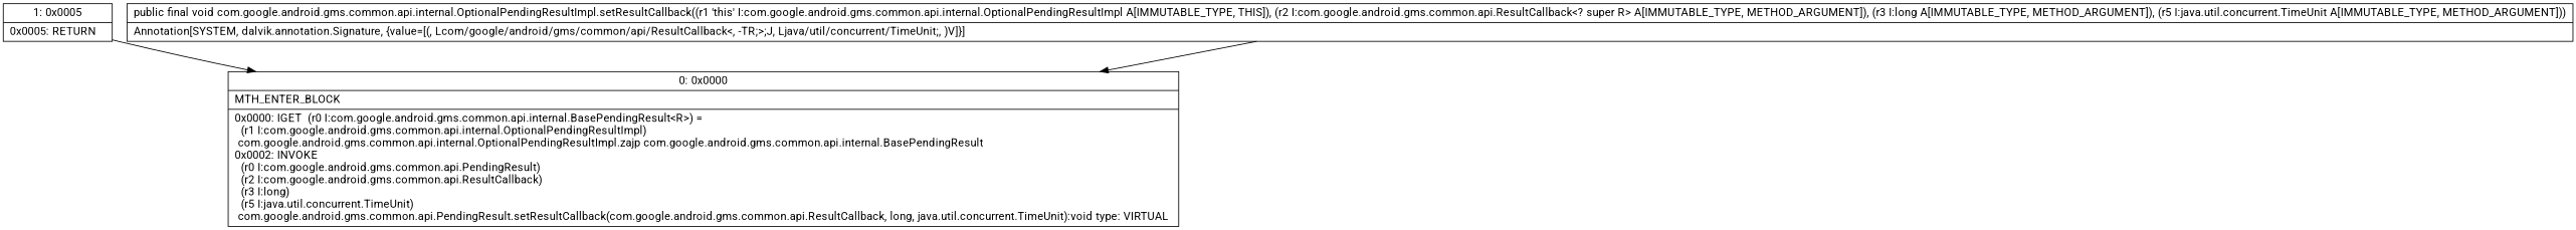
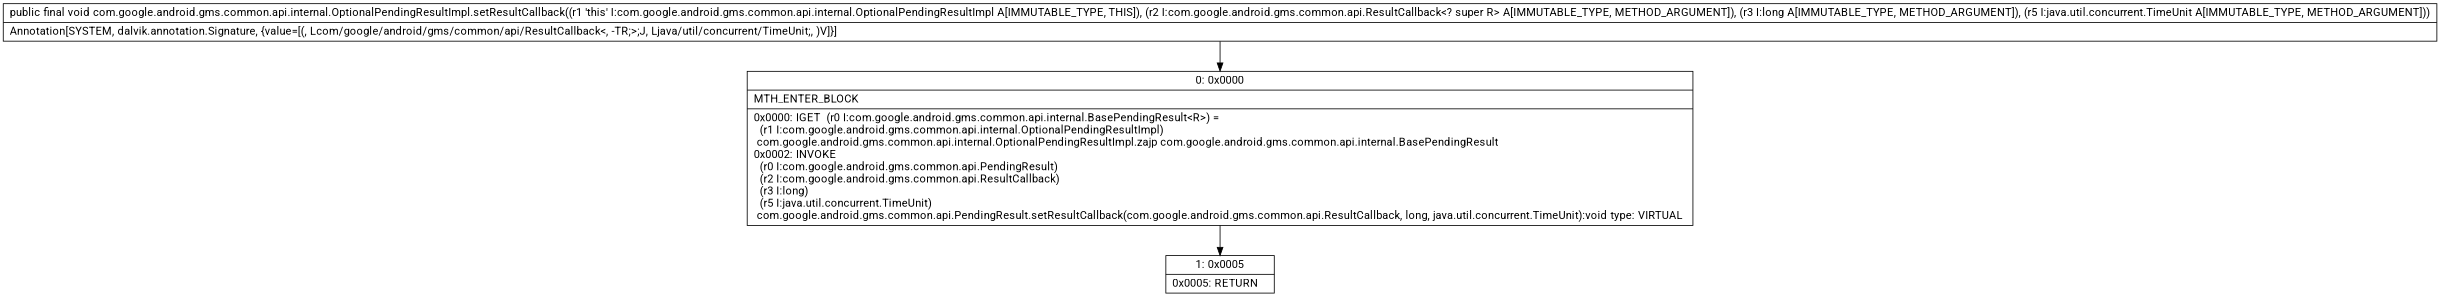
  digraph {
    fontname=Roboto
    node [shape=record fontname=Roboto]
    edge [fontname=Roboto]
    n1 [label="{0\:\ 0x0000|MTH_ENTER_BLOCK\l|0x0000: IGET  (r0 I:com.google.android.gms.common.api.internal.BasePendingResult\<R\>) = \l  (r1 I:com.google.android.gms.common.api.internal.OptionalPendingResultImpl)\l com.google.android.gms.common.api.internal.OptionalPendingResultImpl.zajp com.google.android.gms.common.api.internal.BasePendingResult \l0x0002: INVOKE  \l  (r0 I:com.google.android.gms.common.api.PendingResult)\l  (r2 I:com.google.android.gms.common.api.ResultCallback)\l  (r3 I:long)\l  (r5 I:java.util.concurrent.TimeUnit)\l com.google.android.gms.common.api.PendingResult.setResultCallback(com.google.android.gms.common.api.ResultCallback, long, java.util.concurrent.TimeUnit):void type: VIRTUAL \l}"]
    n2 [label="{1\:\ 0x0005|0x0005: RETURN   \l}"]
    n3 [label="{public final void com.google.android.gms.common.api.internal.OptionalPendingResultImpl.setResultCallback((r1 'this' I:com.google.android.gms.common.api.internal.OptionalPendingResultImpl A[IMMUTABLE_TYPE, THIS]), (r2 I:com.google.android.gms.common.api.ResultCallback\<? super R\> A[IMMUTABLE_TYPE, METHOD_ARGUMENT]), (r3 I:long A[IMMUTABLE_TYPE, METHOD_ARGUMENT]), (r5 I:java.util.concurrent.TimeUnit A[IMMUTABLE_TYPE, METHOD_ARGUMENT]))  | Annotation[SYSTEM, dalvik.annotation.Signature, \{value=[(, Lcom\/google\/android\/gms\/common\/api\/ResultCallback\<, \-TR;\>;J, Ljava\/util\/concurrent\/TimeUnit;, )V]\}]\l}"]
-   n2 -> n1
+   n1 -> n2
    n3 -> n1
  }
